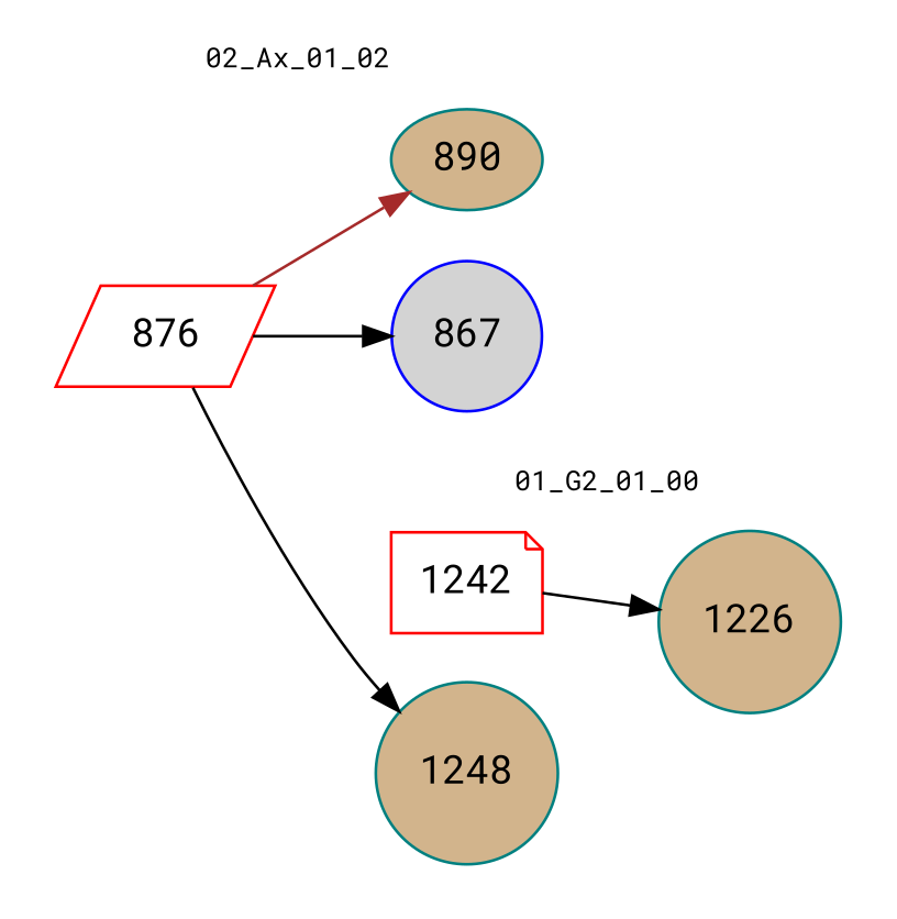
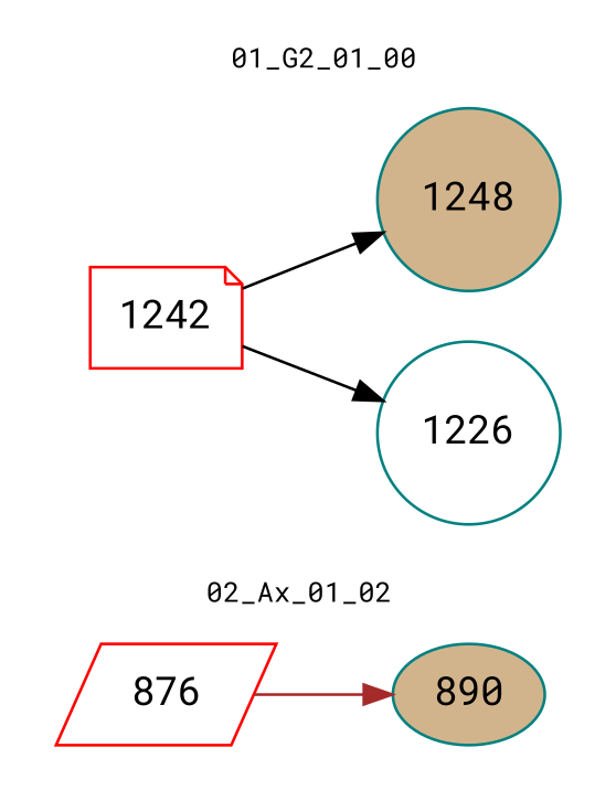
  digraph {
    fontname="Roboto Mono"
    rankdir=LR
    node [color=teal fillcolor=white fontname="Roboto Mono" shape=circle style=filled]
    edge [color=black fontname="Roboto Mono"]
    n1 [color=red label=876 shape=parallelogram]
-   n2 [color=blue fillcolor=lightgrey label=867]
    n3 [fillcolor=tan label=890 shape=ellipse]
    n4 [color=red label=1242 shape=note]
-   n5 [fillcolor=tan label=1226]
+   n5 [label=1226]
    n6 [fillcolor=tan label=1248]
    subgraph cluster_1 {
      color=white
      fontsize=10
      label="02_Ax_01_02"
      n1
-     n2
      n3
    }
    subgraph cluster_2 {
      color=white
      fontsize=10
      label="01_G2_01_00"
      n4
      n5
      n6
    }
-   n1 -> n2
    n1 -> n3 [color=brown]
    n4 -> n5
-   n1 -> n6
+   n4 -> n6
  }
